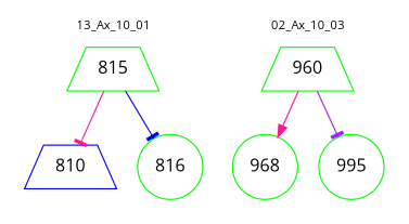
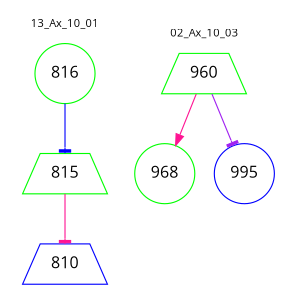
  digraph {
    fontname="Open Sans"
    node [color=green fontname="Open Sans" shape=trapezium]
    edge [arrowhead=tee color=deeppink fontname="Open Sans"]
    n1 [label=815]
    n2 [color=blue label=810]
    n3 [label=816 shape=circle]
    n4 [label=960]
    n5 [label=968 shape=circle]
-   n6 [label=995 shape=circle]
+   n6 [color=blue label=995 shape=circle]
    subgraph cluster_1 {
      color=white
      fontsize=10
      label="13_Ax_10_01"
      n1
      n2
      n3
    }
    subgraph cluster_2 {
      color=white
      fontsize=10
      label="02_Ax_10_03"
      n4
      n5
      n6
    }
    n1 -> n2
-   n1 -> n3 [color=blue]
+   n3 -> n1 [color=blue]
    n4 -> n5 [arrowhead=normal]
    n4 -> n6 [color=purple]
  }
